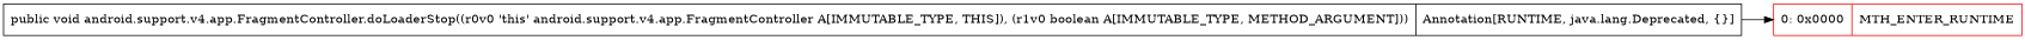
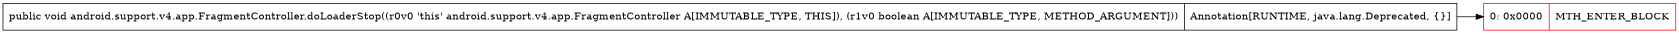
  digraph {
    rankdir=LR
    node [shape=record]
-   n1 [color=red label="{0\:\ 0x0000|MTH_ENTER_RUNTIME\l}"]
+   n1 [color=red label="{0\:\ 0x0000|MTH_ENTER_BLOCK\l}"]
    n2 [label="{public void android.support.v4.app.FragmentController.doLoaderStop((r0v0 'this' android.support.v4.app.FragmentController A[IMMUTABLE_TYPE, THIS]), (r1v0 boolean A[IMMUTABLE_TYPE, METHOD_ARGUMENT]))  | Annotation[RUNTIME, java.lang.Deprecated, \{\}]\l}"]
    subgraph cluster_1 {
      label="R(0)"
    }
    n2 -> n1
  }
